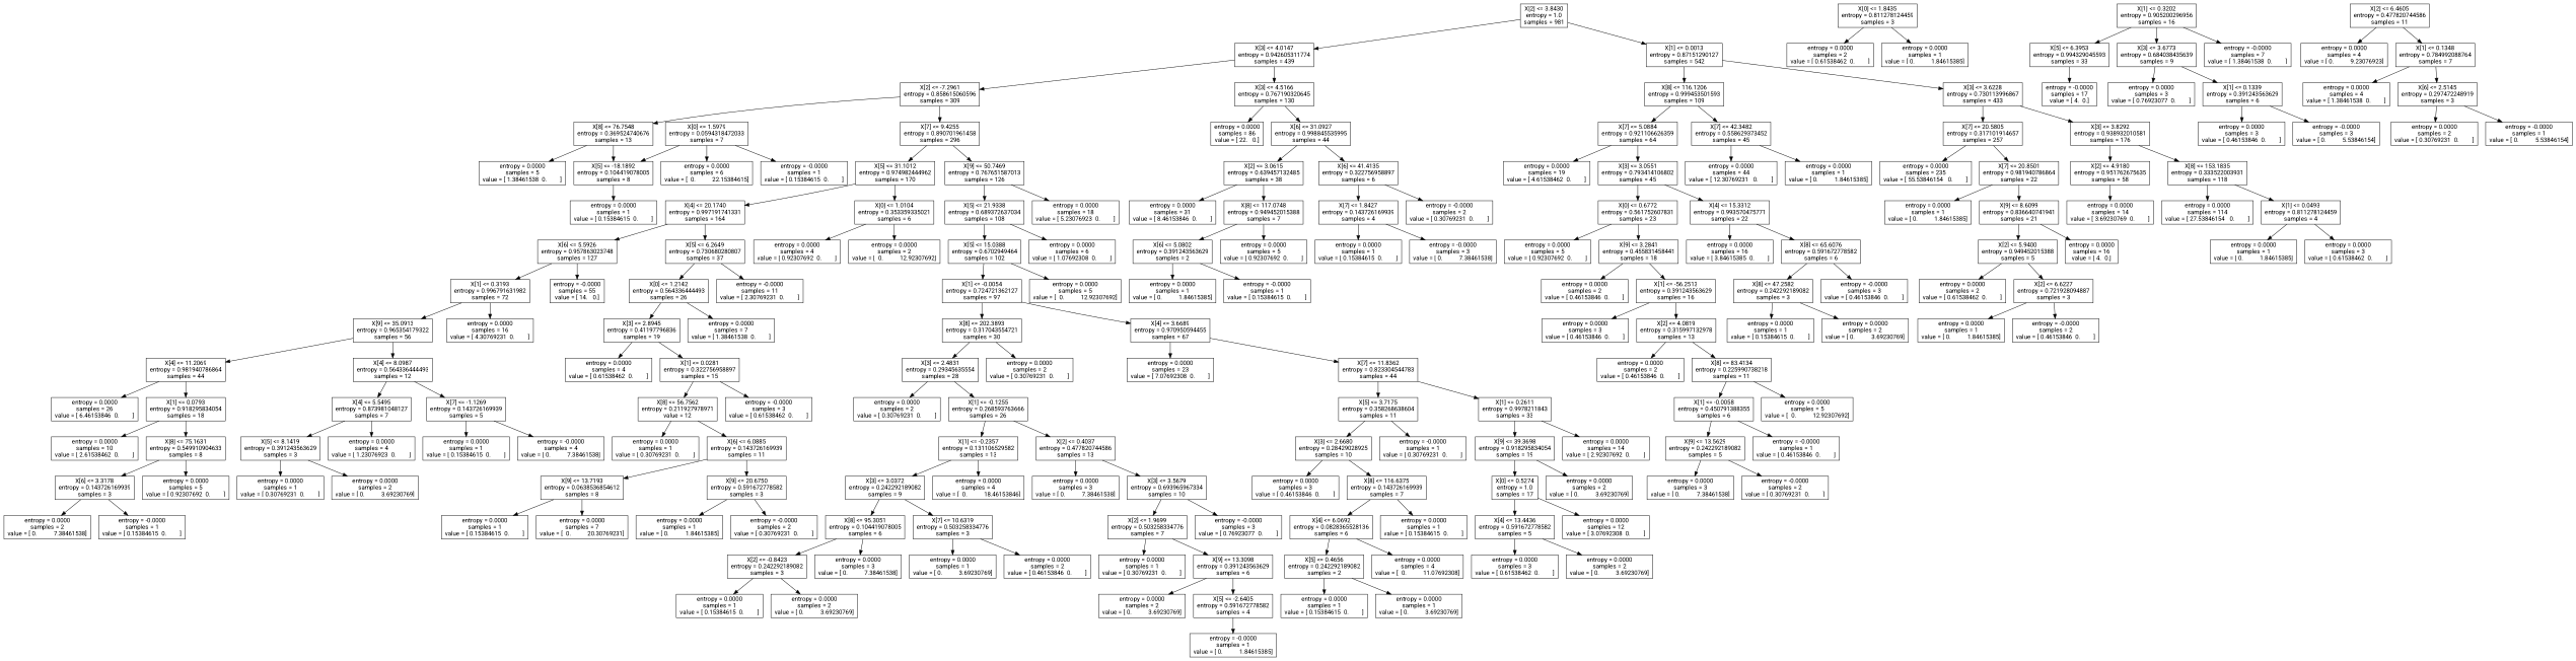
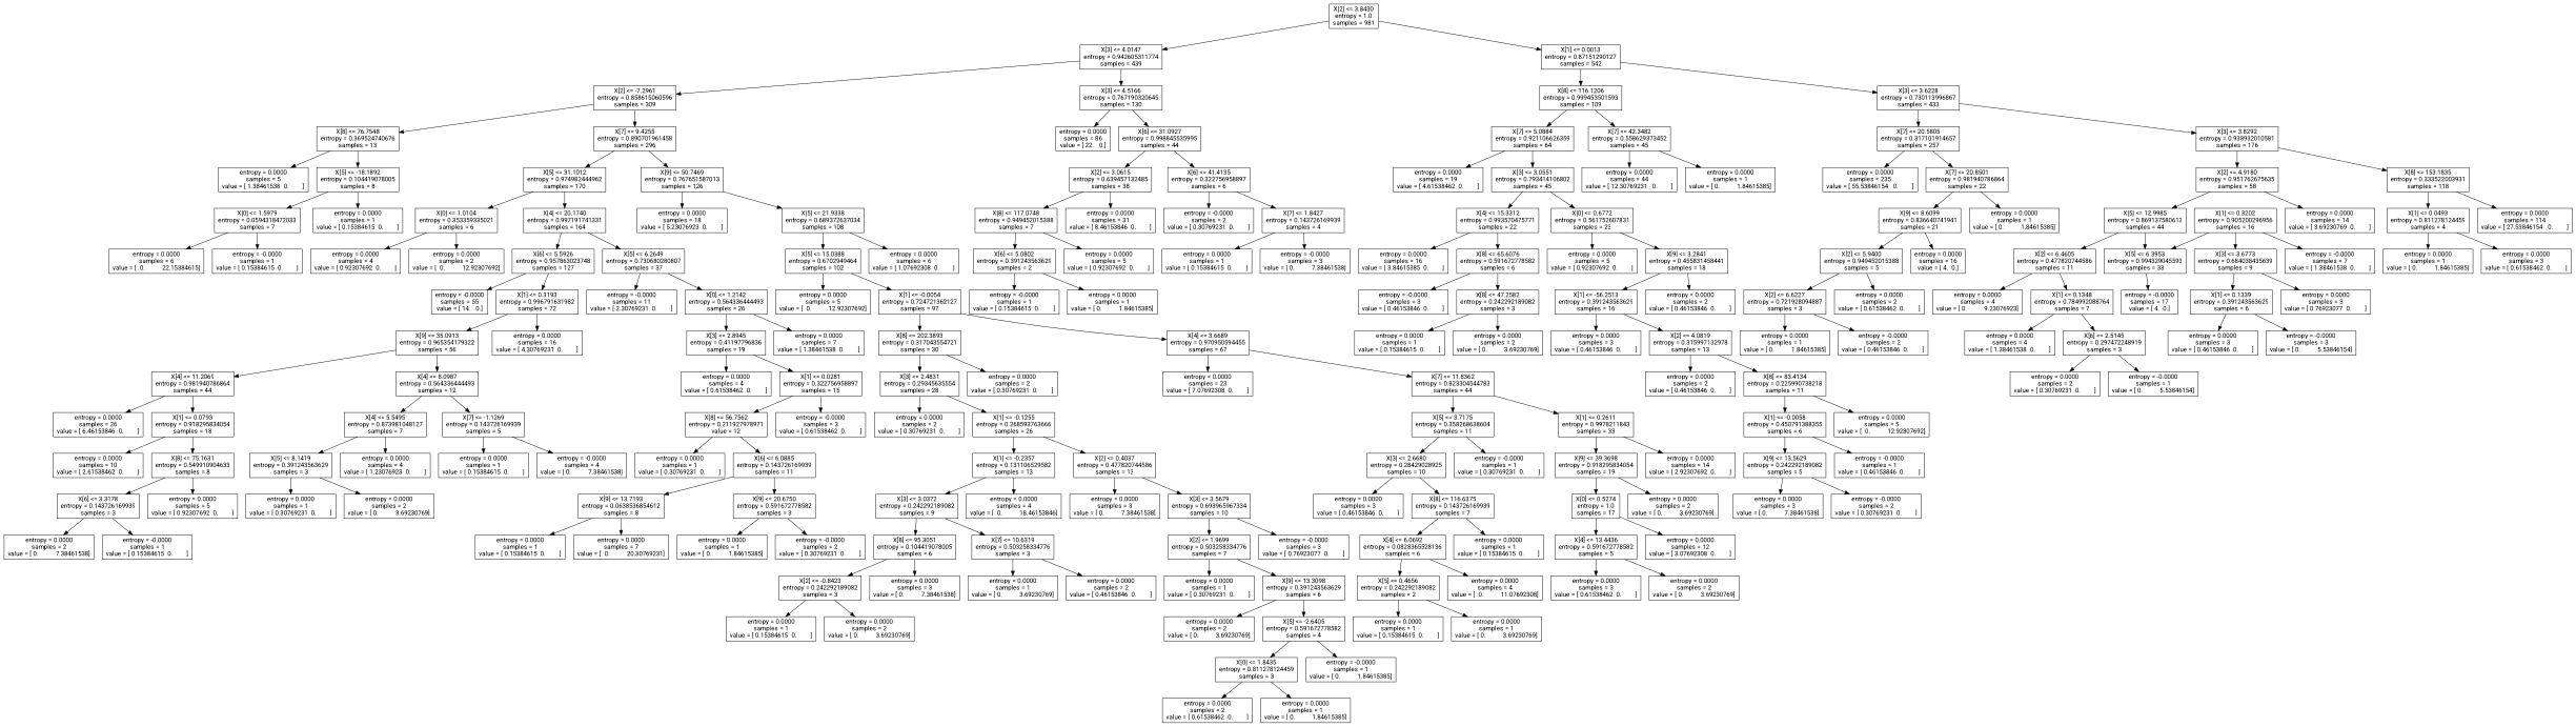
  digraph {
    fontname=Roboto
    node [fontname=Roboto shape=box]
    edge [fontname=Roboto]
    n1 [label="X[2] <= 3.8430\nentropy = 1.0\nsamples = 981"]
    n2 [label="X[3] <= 4.0147\nentropy = 0.942605311774\nsamples = 439"]
    n3 [label="X[1] <= 0.0013\nentropy = 0.87151290127\nsamples = 542"]
    n4 [label="X[2] <= -7.2961\nentropy = 0.858615060596\nsamples = 309"]
    n5 [label="X[3] <= 4.5166\nentropy = 0.767190320645\nsamples = 130"]
    n6 [label="X[8] <= 116.1206\nentropy = 0.999453501593\nsamples = 109"]
    n7 [label="X[3] <= 3.6228\nentropy = 0.730113996867\nsamples = 433"]
    n8 [label="X[8] <= 76.7548\nentropy = 0.369524740676\nsamples = 13"]
    n9 [label="X[7] <= 9.4255\nentropy = 0.890701961458\nsamples = 296"]
    n10 [label="entropy = 0.0000\nsamples = 86\nvalue = [ 22.   0.]"]
    n11 [label="X[6] <= 31.0927\nentropy = 0.998845535995\nsamples = 44"]
    n12 [label="entropy = 0.0000\nsamples = 5\nvalue = [ 1.38461538  0.        ]"]
    n13 [label="X[5] <= -18.1892\nentropy = 0.104419078005\nsamples = 8"]
    n14 [label="X[5] <= 31.1012\nentropy = 0.974982444962\nsamples = 170"]
    n15 [label="X[9] <= 50.7469\nentropy = 0.767651587013\nsamples = 126"]
    n16 [label="entropy = 0.0000\nsamples = 1\nvalue = [ 0.15384615  0.        ]"]
    n17 [label="X[0] <= 1.5979\nentropy = 0.0594318472033\nsamples = 7"]
    n18 [label="entropy = 0.0000\nsamples = 6\nvalue = [  0.          22.15384615]"]
    n19 [label="entropy = -0.0000\nsamples = 1\nvalue = [ 0.15384615  0.        ]"]
    n20 [label="X[4] <= 20.1740\nentropy = 0.997191741331\nsamples = 164"]
    n21 [label="X[0] <= 1.0104\nentropy = 0.353359335021\nsamples = 6"]
    n22 [label="X[5] <= 21.9338\nentropy = 0.689372637034\nsamples = 108"]
    n23 [label="entropy = 0.0000\nsamples = 18\nvalue = [ 5.23076923  0.        ]"]
    n24 [label="X[6] <= 5.5926\nentropy = 0.957863023748\nsamples = 127"]
    n25 [label="X[5] <= 6.2649\nentropy = 0.730680280807\nsamples = 37"]
    n26 [label="entropy = 0.0000\nsamples = 4\nvalue = [ 0.92307692  0.        ]"]
    n27 [label="entropy = 0.0000\nsamples = 2\nvalue = [  0.          12.92307692]"]
    n28 [label="X[1] <= 0.3193\nentropy = 0.996791631982\nsamples = 72"]
    n29 [label="entropy = -0.0000\nsamples = 55\nvalue = [ 14.   0.]"]
    n30 [label="X[0] <= 1.2142\nentropy = 0.564336444493\nsamples = 26"]
    n31 [label="entropy = -0.0000\nsamples = 11\nvalue = [ 2.30769231  0.        ]"]
    n32 [label="X[9] <= 35.0913\nentropy = 0.965354179322\nsamples = 56"]
    n33 [label="entropy = 0.0000\nsamples = 16\nvalue = [ 4.30769231  0.        ]"]
    n34 [label="X[4] <= 11.2069\nentropy = 0.981940786864\nsamples = 44"]
    n35 [label="X[4] <= 8.0987\nentropy = 0.564336444493\nsamples = 12"]
    n36 [label="entropy = 0.0000\nsamples = 26\nvalue = [ 6.46153846  0.        ]"]
    n37 [label="X[1] <= 0.0793\nentropy = 0.918295834054\nsamples = 18"]
    n38 [label="X[4] <= 5.5495\nentropy = 0.873981048127\nsamples = 7"]
    n39 [label="X[7] <= -1.1269\nentropy = 0.143726169939\nsamples = 5"]
    n40 [label="entropy = 0.0000\nsamples = 10\nvalue = [ 2.61538462  0.        ]"]
    n41 [label="X[8] <= 75.1631\nentropy = 0.549910904633\nsamples = 8"]
    n42 [label="X[6] <= 3.3178\nentropy = 0.143726169939\nsamples = 3"]
    n43 [label="entropy = 0.0000\nsamples = 5\nvalue = [ 0.92307692  0.        ]"]
    n44 [label="entropy = 0.0000\nsamples = 2\nvalue = [ 0.          7.38461538]"]
    n45 [label="entropy = -0.0000\nsamples = 1\nvalue = [ 0.15384615  0.        ]"]
    n46 [label="X[5] <= 8.1419\nentropy = 0.391243563629\nsamples = 3"]
    n47 [label="entropy = 0.0000\nsamples = 4\nvalue = [ 1.23076923  0.        ]"]
    n48 [label="entropy = 0.0000\nsamples = 1\nvalue = [ 0.15384615  0.        ]"]
    n49 [label="entropy = -0.0000\nsamples = 4\nvalue = [ 0.          7.38461538]"]
    n50 [label="entropy = 0.0000\nsamples = 1\nvalue = [ 0.30769231  0.        ]"]
    n51 [label="entropy = 0.0000\nsamples = 2\nvalue = [ 0.          3.69230769]"]
    n52 [label="X[3] <= 2.8945\nentropy = 0.41197796836\nsamples = 19"]
    n53 [label="entropy = 0.0000\nsamples = 7\nvalue = [ 1.38461538  0.        ]"]
    n54 [label="entropy = 0.0000\nsamples = 4\nvalue = [ 0.61538462  0.        ]"]
    n55 [label="X[1] <= 0.0281\nentropy = 0.322756958897\nsamples = 15"]
    n56 [label="X[8] <= 56.7562\nentropy = 0.211927978971\nvalue = 12"]
    n57 [label="entropy = -0.0000\nsamples = 3\nvalue = [ 0.61538462  0.        ]"]
    n58 [label="entropy = 0.0000\nsamples = 1\nvalue = [ 0.30769231  0.        ]"]
    n59 [label="X[6] <= 6.0885\nentropy = 0.143726169939\nsamples = 11"]
    n60 [label="X[9] <= 13.7193\nentropy = 0.0638536854612\nsamples = 8"]
    n61 [label="X[9] <= 20.6750\nentropy = 0.591672778582\nsamples = 3"]
    n62 [label="entropy = 0.0000\nsamples = 1\nvalue = [ 0.15384615  0.        ]"]
    n63 [label="entropy = 0.0000\nsamples = 7\nvalue = [  0.          20.30769231]"]
    n64 [label="entropy = 0.0000\nsamples = 1\nvalue = [ 0.          1.84615385]"]
    n65 [label="entropy = -0.0000\nsamples = 2\nvalue = [ 0.30769231  0.        ]"]
    n66 [label="X[5] <= 15.0388\nentropy = 0.6702949464\nsamples = 102"]
    n67 [label="entropy = 0.0000\nsamples = 6\nvalue = [ 1.07692308  0.        ]"]
    n68 [label="X[1] <= -0.0054\nentropy = 0.724721362127\nsamples = 97"]
    n69 [label="entropy = 0.0000\nsamples = 5\nvalue = [  0.          12.92307692]"]
    n70 [label="X[8] <= 202.3893\nentropy = 0.317043554721\nsamples = 30"]
    n71 [label="X[4] <= 3.6689\nentropy = 0.970950594455\nsamples = 67"]
    n72 [label="X[3] <= 2.4831\nentropy = 0.29345635554\nsamples = 28"]
    n73 [label="entropy = 0.0000\nsamples = 2\nvalue = [ 0.30769231  0.        ]"]
    n74 [label="entropy = 0.0000\nsamples = 23\nvalue = [ 7.07692308  0.        ]"]
    n75 [label="X[7] <= 11.8362\nentropy = 0.823304544783\nsamples = 44"]
    n76 [label="entropy = 0.0000\nsamples = 2\nvalue = [ 0.30769231  0.        ]"]
    n77 [label="X[1] <= -0.1255\nentropy = 0.268593763666\nsamples = 26"]
    n78 [label="X[1] <= -0.2357\nentropy = 0.131106529582\nsamples = 13"]
    n79 [label="X[2] <= 0.4037\nentropy = 0.477820744586\nsamples = 13"]
    n80 [label="X[3] <= 3.0372\nentropy = 0.242292189082\nsamples = 9"]
    n81 [label="entropy = 0.0000\nsamples = 4\nvalue = [  0.          18.46153846]"]
    n82 [label="entropy = 0.0000\nsamples = 3\nvalue = [ 0.          7.38461538]"]
    n83 [label="X[3] <= 3.5679\nentropy = 0.693965967334\nsamples = 10"]
    n84 [label="X[8] <= 95.3051\nentropy = 0.104419078005\nsamples = 6"]
    n85 [label="X[7] <= 10.6319\nentropy = 0.503258334776\nsamples = 3"]
    n86 [label="X[2] <= -0.8423\nentropy = 0.242292189082\nsamples = 3"]
    n87 [label="entropy = 0.0000\nsamples = 3\nvalue = [ 0.          7.38461538]"]
    n88 [label="entropy = 0.0000\nsamples = 1\nvalue = [ 0.          3.69230769]"]
    n89 [label="entropy = 0.0000\nsamples = 2\nvalue = [ 0.46153846  0.        ]"]
    n90 [label="entropy = 0.0000\nsamples = 1\nvalue = [ 0.15384615  0.        ]"]
    n91 [label="entropy = 0.0000\nsamples = 2\nvalue = [ 0.          3.69230769]"]
    n92 [label="X[2] <= 1.9699\nentropy = 0.503258334776\nsamples = 7"]
    n93 [label="entropy = -0.0000\nsamples = 3\nvalue = [ 0.76923077  0.        ]"]
    n94 [label="entropy = 0.0000\nsamples = 1\nvalue = [ 0.30769231  0.        ]"]
    n95 [label="X[9] <= 13.3098\nentropy = 0.391243563629\nsamples = 6"]
    n96 [label="entropy = 0.0000\nsamples = 2\nvalue = [ 0.          3.69230769]"]
    n97 [label="X[5] <= -2.6405\nentropy = 0.591672778582\nsamples = 4"]
    n98 [label="X[0] <= 1.8435\nentropy = 0.811278124459\nsamples = 3"]
    n99 [label="entropy = -0.0000\nsamples = 1\nvalue = [ 0.          1.84615385]"]
    n100 [label="entropy = 0.0000\nsamples = 2\nvalue = [ 0.61538462  0.        ]"]
    n101 [label="entropy = 0.0000\nsamples = 1\nvalue = [ 0.          1.84615385]"]
    n102 [label="X[5] <= 3.7175\nentropy = 0.358268638604\nsamples = 11"]
    n103 [label="X[1] <= 0.2611\nentropy = 0.9978211843\nsamples = 33"]
    n104 [label="X[3] <= 2.6680\nentropy = 0.28429028925\nsamples = 10"]
    n105 [label="entropy = -0.0000\nsamples = 1\nvalue = [ 0.30769231  0.        ]"]
    n106 [label="X[9] <= 39.3698\nentropy = 0.918295834054\nsamples = 19"]
    n107 [label="entropy = 0.0000\nsamples = 14\nvalue = [ 2.92307692  0.        ]"]
    n108 [label="entropy = 0.0000\nsamples = 3\nvalue = [ 0.46153846  0.        ]"]
    n109 [label="X[8] <= 116.6375\nentropy = 0.143726169939\nsamples = 7"]
    n110 [label="X[4] <= 6.0692\nentropy = 0.0828365528136\nsamples = 6"]
    n111 [label="entropy = 0.0000\nsamples = 1\nvalue = [ 0.15384615  0.        ]"]
    n112 [label="X[5] <= 0.4656\nentropy = 0.242292189082\nsamples = 2"]
    n113 [label="entropy = 0.0000\nsamples = 4\nvalue = [  0.          11.07692308]"]
    n114 [label="entropy = 0.0000\nsamples = 1\nvalue = [ 0.15384615  0.        ]"]
    n115 [label="entropy = 0.0000\nsamples = 1\nvalue = [ 0.          3.69230769]"]
    n116 [label="X[0] <= 0.5274\nentropy = 1.0\nsamples = 17"]
    n117 [label="entropy = 0.0000\nsamples = 2\nvalue = [ 0.          3.69230769]"]
    n118 [label="X[4] <= 13.4436\nentropy = 0.591672778582\nsamples = 5"]
    n119 [label="entropy = 0.0000\nsamples = 12\nvalue = [ 3.07692308  0.        ]"]
    n120 [label="entropy = 0.0000\nsamples = 3\nvalue = [ 0.61538462  0.        ]"]
    n121 [label="entropy = 0.0000\nsamples = 2\nvalue = [ 0.          3.69230769]"]
    n122 [label="X[2] <= 3.0615\nentropy = 0.639457132485\nsamples = 38"]
    n123 [label="X[6] <= 41.4135\nentropy = 0.322756958897\nsamples = 6"]
    n124 [label="entropy = 0.0000\nsamples = 31\nvalue = [ 8.46153846  0.        ]"]
    n125 [label="X[8] <= 117.0748\nentropy = 0.949452015388\nsamples = 7"]
    n126 [label="X[7] <= 1.8427\nentropy = 0.143726169939\nsamples = 4"]
    n127 [label="entropy = -0.0000\nsamples = 2\nvalue = [ 0.30769231  0.        ]"]
    n128 [label="X[6] <= 5.0802\nentropy = 0.391243563629\nsamples = 2"]
    n129 [label="entropy = 0.0000\nsamples = 5\nvalue = [ 0.92307692  0.        ]"]
    n130 [label="entropy = 0.0000\nsamples = 1\nvalue = [ 0.          1.84615385]"]
    n131 [label="entropy = -0.0000\nsamples = 1\nvalue = [ 0.15384615  0.        ]"]
    n132 [label="entropy = 0.0000\nsamples = 1\nvalue = [ 0.15384615  0.        ]"]
    n133 [label="entropy = -0.0000\nsamples = 3\nvalue = [ 0.          7.38461538]"]
    n134 [label="X[7] <= 5.0884\nentropy = 0.921106626359\nsamples = 64"]
    n135 [label="X[7] <= 42.3482\nentropy = 0.558629373452\nsamples = 45"]
    n136 [label="X[7] <= 20.5805\nentropy = 0.317101914657\nsamples = 257"]
    n137 [label="X[3] <= 3.8292\nentropy = 0.938932010581\nsamples = 176"]
    n138 [label="entropy = 0.0000\nsamples = 19\nvalue = [ 4.61538462  0.        ]"]
    n139 [label="X[3] <= 3.0551\nentropy = 0.793414106802\nsamples = 45"]
    n140 [label="entropy = 0.0000\nsamples = 44\nvalue = [ 12.30769231   0.        ]"]
    n141 [label="entropy = 0.0000\nsamples = 1\nvalue = [ 0.          1.84615385]"]
    n142 [label="X[0] <= 0.6772\nentropy = 0.561752607831\nsamples = 23"]
    n143 [label="X[4] <= 15.3312\nentropy = 0.993570475771\nsamples = 22"]
    n144 [label="entropy = 0.0000\nsamples = 5\nvalue = [ 0.92307692  0.        ]"]
    n145 [label="X[9] <= 3.2841\nentropy = 0.455831458441\nsamples = 18"]
    n146 [label="entropy = 0.0000\nsamples = 16\nvalue = [ 3.84615385  0.        ]"]
    n147 [label="X[8] <= 65.6076\nentropy = 0.591672778582\nsamples = 6"]
    n148 [label="entropy = 0.0000\nsamples = 2\nvalue = [ 0.46153846  0.        ]"]
    n149 [label="X[1] <= -56.2513\nentropy = 0.391243563629\nsamples = 16"]
    n150 [label="entropy = 0.0000\nsamples = 3\nvalue = [ 0.46153846  0.        ]"]
    n151 [label="X[2] <= 4.0819\nentropy = 0.315997132978\nsamples = 13"]
    n152 [label="entropy = 0.0000\nsamples = 2\nvalue = [ 0.46153846  0.        ]"]
    n153 [label="X[8] <= 83.4134\nentropy = 0.225990738218\nsamples = 11"]
    n154 [label="X[1] <= -0.0058\nentropy = 0.450791388355\nsamples = 6"]
    n155 [label="entropy = 0.0000\nsamples = 5\nvalue = [  0.          12.92307692]"]
    n156 [label="X[9] <= 13.5629\nentropy = 0.242292189082\nsamples = 5"]
    n157 [label="entropy = -0.0000\nsamples = 1\nvalue = [ 0.46153846  0.        ]"]
    n158 [label="entropy = 0.0000\nsamples = 3\nvalue = [ 0.          7.38461538]"]
    n159 [label="entropy = -0.0000\nsamples = 2\nvalue = [ 0.30769231  0.        ]"]
    n160 [label="X[8] <= 47.2582\nentropy = 0.242292189082\nsamples = 3"]
    n161 [label="entropy = -0.0000\nsamples = 3\nvalue = [ 0.46153846  0.        ]"]
    n162 [label="entropy = 0.0000\nsamples = 1\nvalue = [ 0.15384615  0.        ]"]
    n163 [label="entropy = 0.0000\nsamples = 2\nvalue = [ 0.          3.69230769]"]
    n164 [label="entropy = 0.0000\nsamples = 235\nvalue = [ 55.53846154   0.        ]"]
    n165 [label="X[7] <= 20.8501\nentropy = 0.981940786864\nsamples = 22"]
    n166 [label="X[2] <= 4.9180\nentropy = 0.951762675635\nsamples = 58"]
    n167 [label="X[8] <= 153.1835\nentropy = 0.333522003931\nsamples = 118"]
    n168 [label="entropy = 0.0000\nsamples = 1\nvalue = [ 0.          1.84615385]"]
    n169 [label="X[9] <= 8.6099\nentropy = 0.836640741941\nsamples = 21"]
    n170 [label="X[2] <= 5.9400\nentropy = 0.949452015388\nsamples = 5"]
    n171 [label="entropy = 0.0000\nsamples = 16\nvalue = [ 4.  0.]"]
    n172 [label="entropy = 0.0000\nsamples = 2\nvalue = [ 0.61538462  0.        ]"]
    n173 [label="X[2] <= 6.6227\nentropy = 0.721928094887\nsamples = 3"]
    n174 [label="entropy = 0.0000\nsamples = 1\nvalue = [ 0.          1.84615385]"]
    n175 [label="entropy = -0.0000\nsamples = 2\nvalue = [ 0.46153846  0.        ]"]
    n176 [label="entropy = 0.0000\nsamples = 14\nvalue = [ 3.69230769  0.        ]"]
+   n177 [label="X[5] <= 12.9985\nentropy = 0.869137580613\nsamples = 44"]
    n178 [label="entropy = 0.0000\nsamples = 114\nvalue = [ 27.53846154   0.        ]"]
    n179 [label="X[1] <= 0.0493\nentropy = 0.811278124459\nsamples = 4"]
    n180 [label="X[5] <= 6.3953\nentropy = 0.994329045593\nsamples = 33"]
    n181 [label="X[2] <= 6.4605\nentropy = 0.477820744586\nsamples = 11"]
    n182 [label="entropy = -0.0000\nsamples = 17\nvalue = [ 4.  0.]"]
    n183 [label="entropy = 0.0000\nsamples = 4\nvalue = [ 0.          9.23076923]"]
    n184 [label="X[1] <= 0.1348\nentropy = 0.784992088764\nsamples = 7"]
    n185 [label="X[1] <= 0.3202\nentropy = 0.905200296956\nsamples = 16"]
    n186 [label="X[3] <= 3.6773\nentropy = 0.684038435639\nsamples = 9"]
    n187 [label="entropy = -0.0000\nsamples = 7\nvalue = [ 1.38461538  0.        ]"]
    n188 [label="entropy = 0.0000\nsamples = 3\nvalue = [ 0.76923077  0.        ]"]
    n189 [label="X[1] <= 0.1339\nentropy = 0.391243563629\nsamples = 6"]
    n190 [label="entropy = 0.0000\nsamples = 3\nvalue = [ 0.46153846  0.        ]"]
    n191 [label="entropy = -0.0000\nsamples = 3\nvalue = [ 0.          5.53846154]"]
    n192 [label="entropy = 0.0000\nsamples = 4\nvalue = [ 1.38461538  0.        ]"]
    n193 [label="X[6] <= 2.5145\nentropy = 0.297472248919\nsamples = 3"]
    n194 [label="entropy = 0.0000\nsamples = 2\nvalue = [ 0.30769231  0.        ]"]
    n195 [label="entropy = -0.0000\nsamples = 1\nvalue = [ 0.          5.53846154]"]
    n196 [label="entropy = 0.0000\nsamples = 1\nvalue = [ 0.          1.84615385]"]
    n197 [label="entropy = 0.0000\nsamples = 3\nvalue = [ 0.61538462  0.        ]"]
    n1 -> n2
    n1 -> n3
    n2 -> n4
    n2 -> n5
    n3 -> n6
    n3 -> n7
    n4 -> n8
    n4 -> n9
    n5 -> n10
    n5 -> n11
    n6 -> n134
    n6 -> n135
    n7 -> n136
    n7 -> n137
    n8 -> n12
    n8 -> n13
    n9 -> n14
    n9 -> n15
    n11 -> n122
    n11 -> n123
    n13 -> n16
-   n17 -> n13
+   n13 -> n17
    n14 -> n20
    n14 -> n21
    n15 -> n22
    n15 -> n23
    n17 -> n18
    n17 -> n19
    n20 -> n24
    n20 -> n25
    n21 -> n26
    n21 -> n27
    n22 -> n66
    n22 -> n67
    n24 -> n28
    n24 -> n29
    n25 -> n30
    n25 -> n31
    n28 -> n32
    n28 -> n33
    n30 -> n52
    n30 -> n53
    n32 -> n34
    n32 -> n35
    n34 -> n36
    n34 -> n37
    n35 -> n38
    n35 -> n39
    n37 -> n40
    n37 -> n41
    n38 -> n46
    n38 -> n47
    n39 -> n48
    n39 -> n49
    n41 -> n42
    n41 -> n43
    n42 -> n44
    n42 -> n45
    n46 -> n50
    n46 -> n51
    n52 -> n54
    n52 -> n55
    n55 -> n56
    n55 -> n57
    n56 -> n58
    n56 -> n59
    n59 -> n60
    n59 -> n61
    n60 -> n62
    n60 -> n63
    n61 -> n64
    n61 -> n65
    n66 -> n68
    n66 -> n69
    n68 -> n70
    n68 -> n71
    n70 -> n72
    n70 -> n73
    n71 -> n74
    n71 -> n75
    n72 -> n76
    n72 -> n77
    n75 -> n102
    n75 -> n103
    n77 -> n78
    n77 -> n79
    n78 -> n80
    n78 -> n81
    n79 -> n82
    n79 -> n83
    n80 -> n84
    n80 -> n85
    n83 -> n92
    n83 -> n93
    n84 -> n86
    n84 -> n87
    n85 -> n88
    n85 -> n89
    n86 -> n90
    n86 -> n91
    n92 -> n94
    n92 -> n95
    n95 -> n96
    n95 -> n97
+   n97 -> n98
    n97 -> n99
    n98 -> n100
    n98 -> n101
    n102 -> n104
    n102 -> n105
    n103 -> n106
    n103 -> n107
    n104 -> n108
    n104 -> n109
    n106 -> n116
    n106 -> n117
    n109 -> n110
    n109 -> n111
    n110 -> n112
    n110 -> n113
    n112 -> n114
    n112 -> n115
    n116 -> n118
    n116 -> n119
    n118 -> n120
    n118 -> n121
    n122 -> n124
    n122 -> n125
    n123 -> n126
    n123 -> n127
    n125 -> n128
    n125 -> n129
    n126 -> n132
    n126 -> n133
    n128 -> n130
    n128 -> n131
    n134 -> n138
    n134 -> n139
    n135 -> n140
    n135 -> n141
    n136 -> n164
    n136 -> n165
    n137 -> n166
    n137 -> n167
    n139 -> n142
    n139 -> n143
    n142 -> n144
    n142 -> n145
    n143 -> n146
    n143 -> n147
    n145 -> n148
    n145 -> n149
    n147 -> n160
    n147 -> n161
    n149 -> n150
    n149 -> n151
    n151 -> n152
    n151 -> n153
    n153 -> n154
    n153 -> n155
    n154 -> n156
    n154 -> n157
    n156 -> n158
    n156 -> n159
    n160 -> n162
    n160 -> n163
    n165 -> n168
    n165 -> n169
    n166 -> n176
+   n166 -> n177
    n167 -> n178
    n167 -> n179
    n169 -> n170
    n169 -> n171
    n170 -> n172
    n170 -> n173
    n173 -> n174
    n173 -> n175
+   n177 -> n180
+   n177 -> n181
    n179 -> n196
    n179 -> n197
    n180 -> n182
    n181 -> n183
    n181 -> n184
    n184 -> n192
    n184 -> n193
    n185 -> n180
    n185 -> n186
    n185 -> n187
    n186 -> n188
    n186 -> n189
    n189 -> n190
    n189 -> n191
    n193 -> n194
    n193 -> n195
  }
